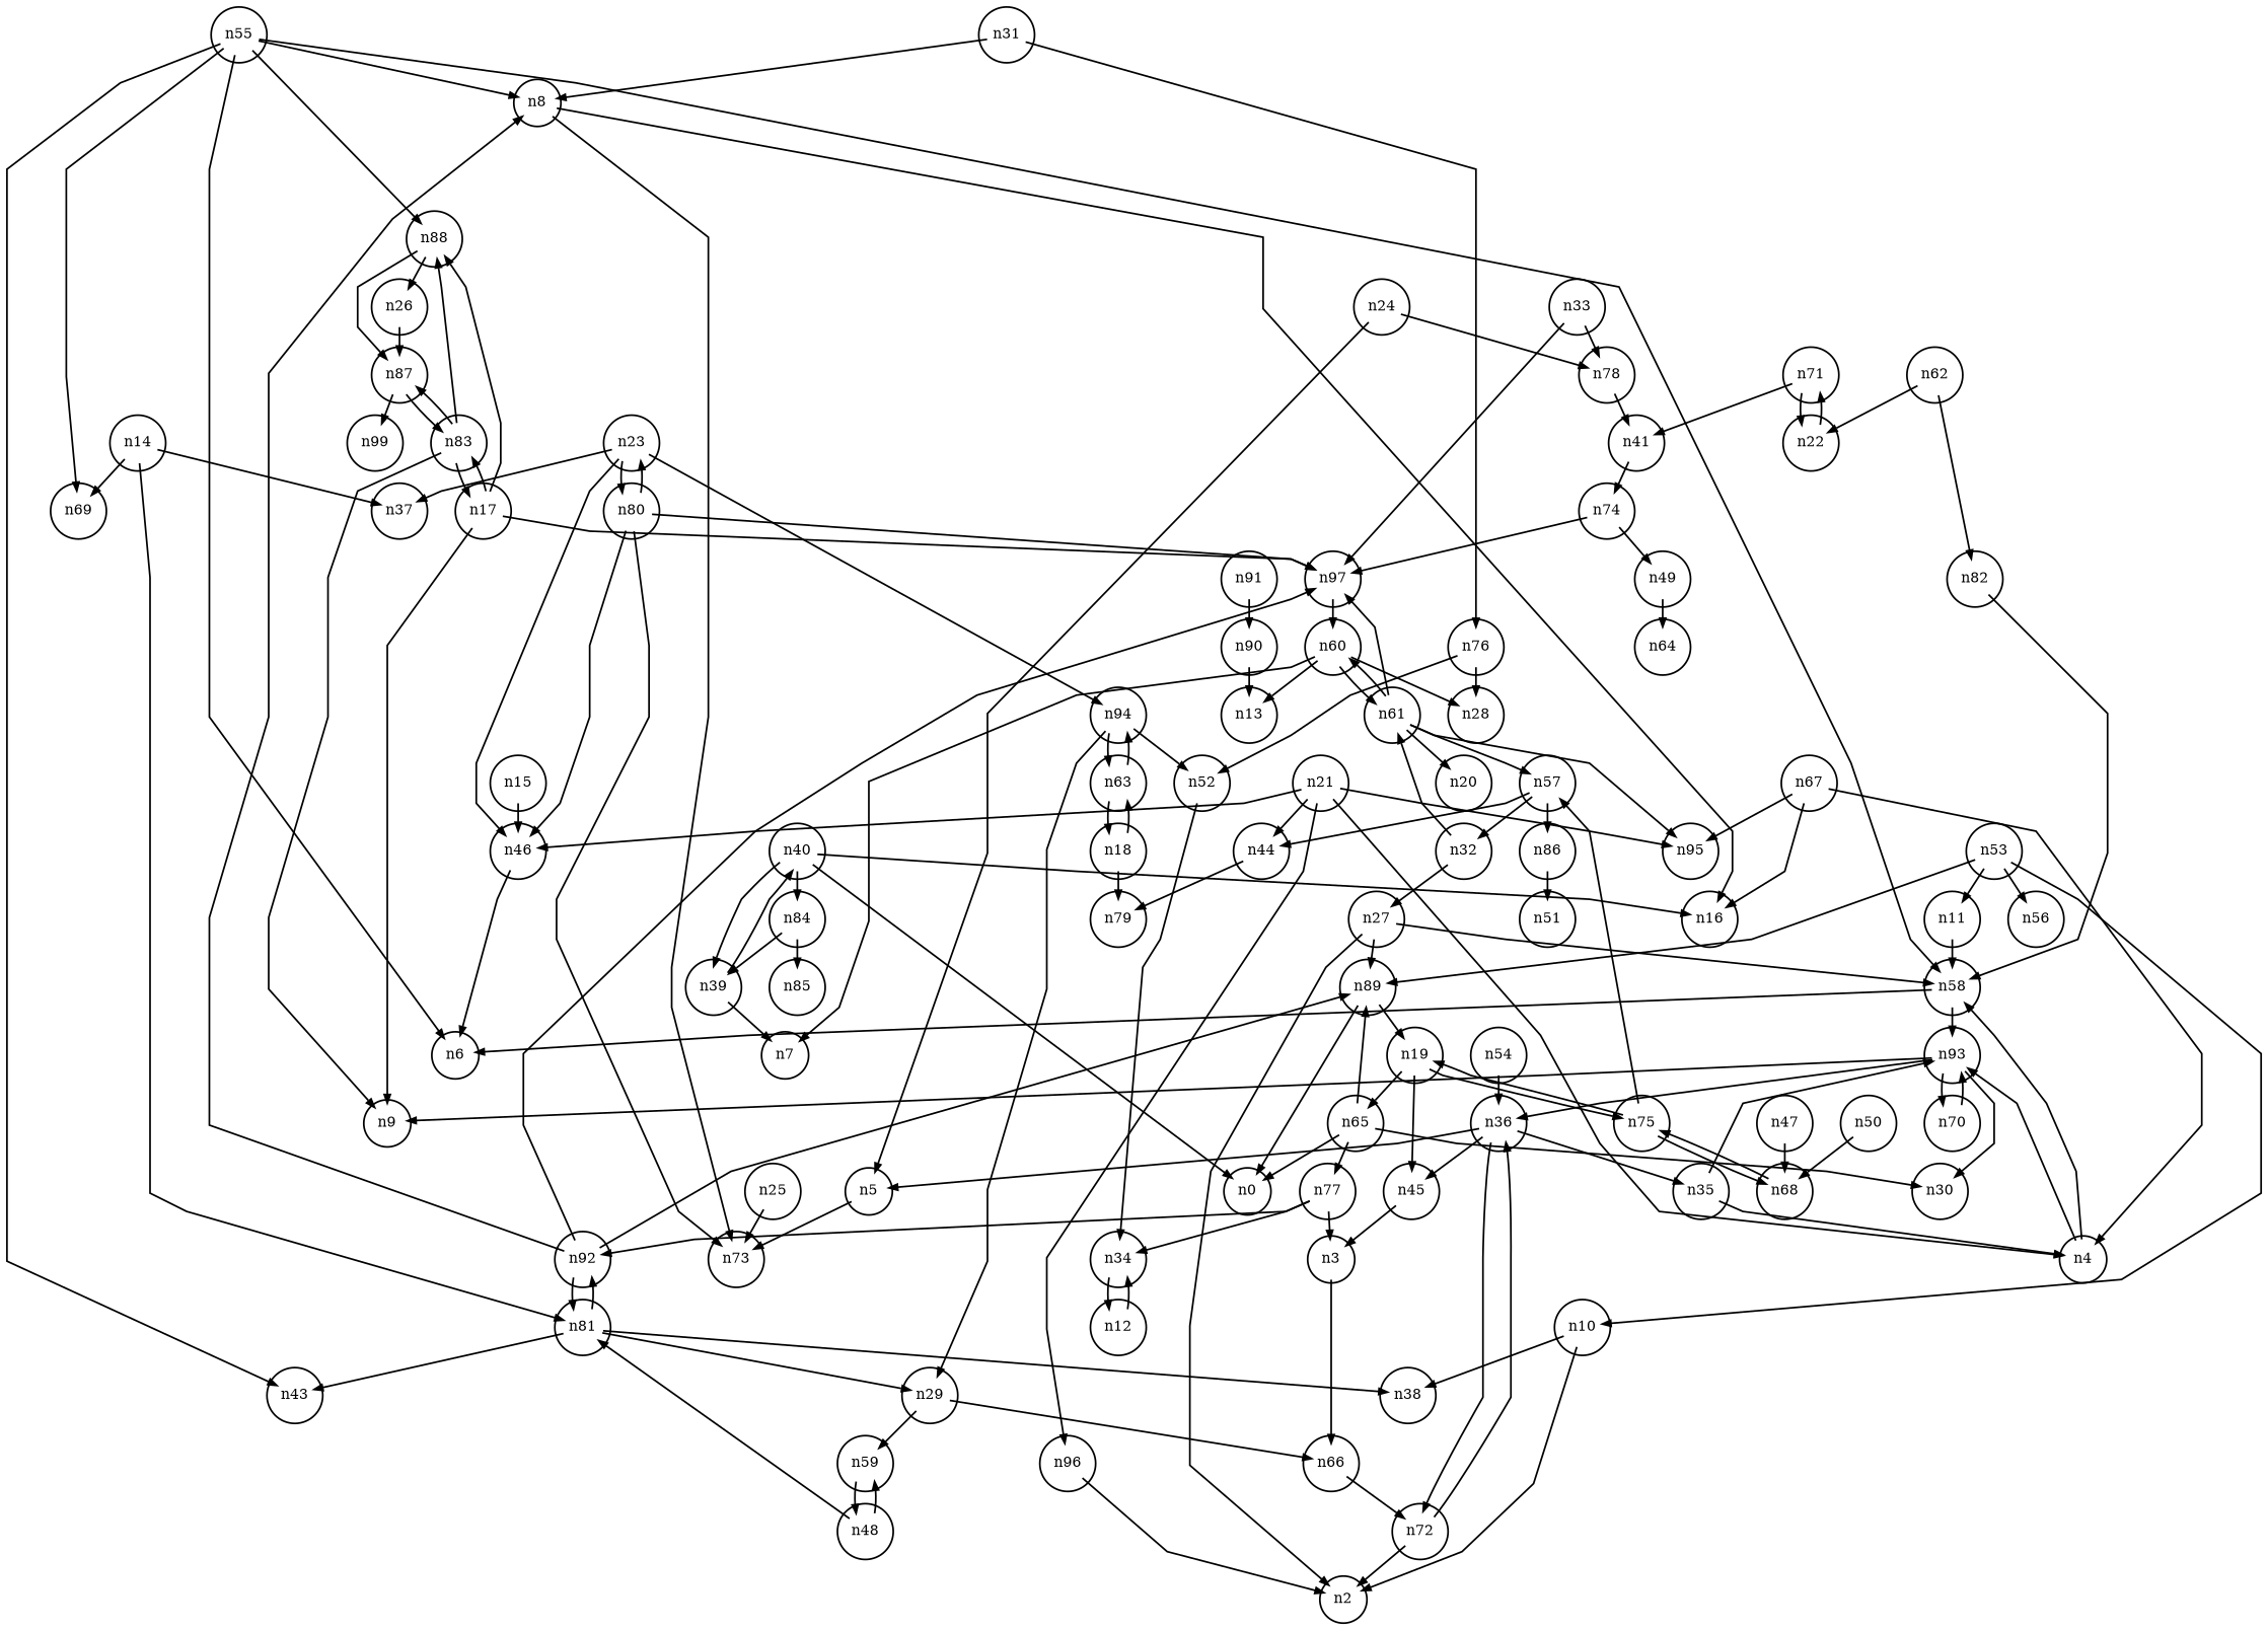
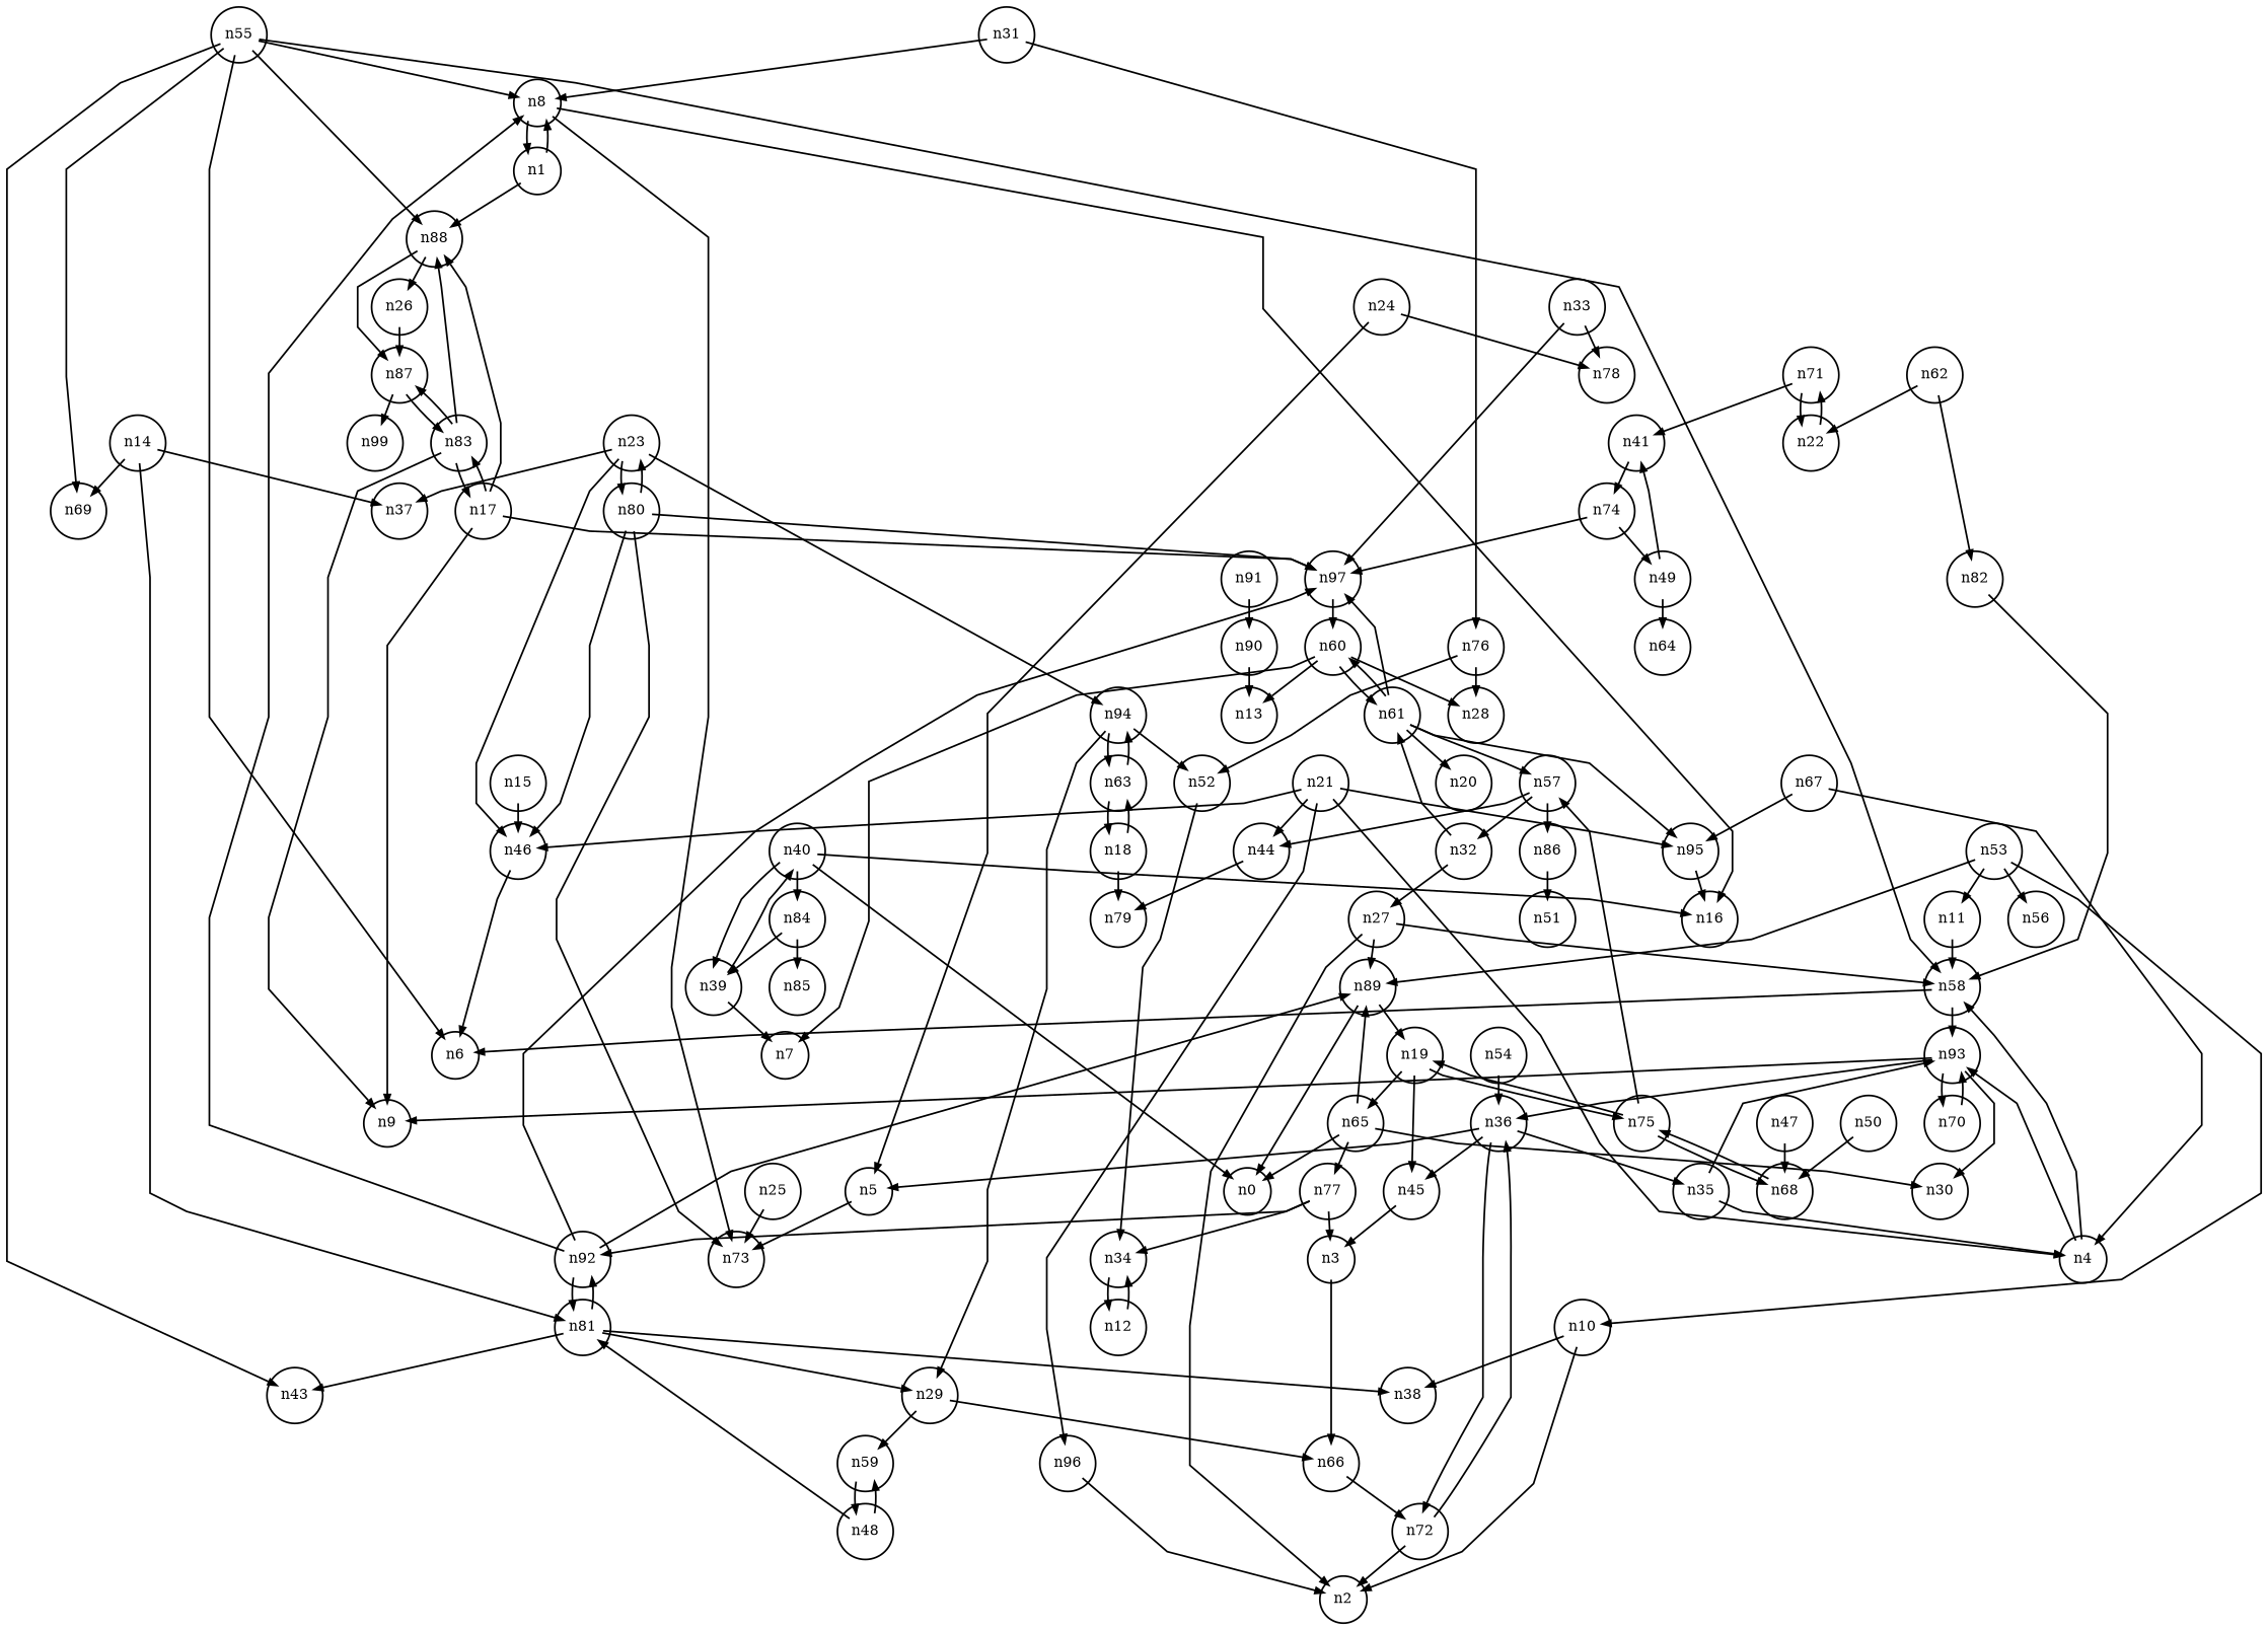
  digraph {
    fontsize=8
    nodesep=0.22
    nodesize=0.32
    ranksep=0.22
    splines=polyline
    node [fixedsize=shape fontsize=8 shape=circle]
    edge [arrowsize=0.5]
    n8 [width=0.32]
    n16 [width=0.32]
    n73 [width=0.32]
+   n1 [width=0.32]
    n88 [width=0.32]
    n26 [width=0.32]
    n87 [width=0.32]
    n83 [width=0.32]
    n99 [width=0.32]
    n9 [width=0.32]
    n17 [width=0.32]
    n66 [width=0.32]
    n72 [width=0.32]
    n2 [width=0.32]
    n36 [width=0.32]
    n5 [width=0.32]
    n45 [width=0.32]
    n35 [width=0.32]
    n3 [width=0.32]
    n58 [width=0.32]
    n6 [width=0.32]
    n93 [width=0.32]
    n30 [width=0.32]
    n70 [width=0.32]
    n4 [width=0.32]
    n10 [width=0.32]
    n38 [width=0.32]
    n11 [width=0.32]
    n14 [width=0.32]
    n37 [width=0.32]
    n69 [width=0.32]
    n81 [width=0.32]
    n29 [width=0.32]
    n43 [width=0.32]
    n92 [width=0.32]
    n59 [width=0.32]
    n97 [width=0.32]
    n89 [width=0.32]
    n48 [width=0.32]
    n60 [width=0.32]
    n19 [width=0.32]
    n0 [width=0.32]
    n46 [width=0.32]
    n15 [width=0.32]
    n28 [width=0.32]
    n61 [width=0.32]
    n7 [width=0.32]
    n13 [width=0.32]
    n57 [width=0.32]
    n95 [width=0.32]
    n20 [width=0.32]
    n18 [width=0.32]
    n79 [width=0.32]
    n63 [width=0.32]
    n94 [width=0.32]
    n52 [width=0.32]
    n75 [width=0.32]
    n65 [width=0.32]
    n68 [width=0.32]
    n44 [width=0.32]
    n32 [width=0.32]
    n86 [width=0.32]
    n27 [width=0.32]
    n51 [width=0.32]
    n21 [width=0.32]
    n96 [width=0.32]
    n23 [width=0.32]
    n80 [width=0.32]
    n34 [width=0.32]
    n12 [width=0.32]
    n24 [width=0.32]
    n78 [width=0.32]
    n25 [width=0.32]
    n77 [width=0.32]
    n31 [width=0.32]
    n76 [width=0.32]
    n33 [width=0.32]
    n39 [width=0.32]
    n40 [width=0.32]
    n84 [width=0.32]
    n85 [width=0.32]
    n64 [width=0.32]
    n47 [width=0.32]
    n41 [width=0.32]
    n74 [width=0.32]
    n49 [width=0.32]
    n50 [width=0.32]
    n53 [width=0.32]
    n56 [width=0.32]
    n54 [width=0.32]
    n55 [width=0.32]
    n22 [width=0.32]
    n71 [width=0.32]
    n62 [width=0.32]
    n82 [width=0.32]
    n67 [width=0.32]
    n90 [width=0.32]
    n91 [width=0.32]
    n8 -> n16
    n8 -> n73
+   n8 -> n1
+   n1 -> n8
+   n1 -> n88
    n88 -> n26
    n88 -> n87
    n26 -> n87
    n87 -> n83
    n87 -> n99
    n83 -> n88
    n83 -> n87
    n83 -> n9
    n83 -> n17
    n17 -> n88
    n17 -> n83
    n17 -> n9
    n17 -> n97
    n66 -> n72
    n72 -> n2
    n72 -> n36
    n36 -> n72
    n36 -> n5
    n36 -> n45
    n36 -> n35
    n5 -> n73
    n45 -> n3
    n35 -> n93
    n35 -> n4
    n3 -> n66
    n58 -> n6
    n58 -> n93
    n93 -> n9
    n93 -> n36
    n93 -> n30
    n93 -> n70
    n70 -> n93
    n4 -> n58
    n4 -> n93
    n10 -> n2
    n10 -> n38
    n11 -> n58
    n14 -> n37
    n14 -> n69
    n14 -> n81
    n81 -> n38
    n81 -> n29
    n81 -> n43
    n81 -> n92
    n29 -> n66
    n29 -> n59
    n92 -> n8
    n92 -> n81
    n92 -> n97
    n92 -> n89
    n59 -> n48
    n97 -> n60
    n89 -> n19
    n89 -> n0
    n48 -> n81
    n48 -> n59
    n60 -> n28
    n60 -> n61
    n60 -> n7
    n60 -> n13
    n19 -> n45
    n19 -> n75
    n19 -> n65
    n46 -> n6
    n15 -> n46
    n61 -> n97
    n61 -> n60
    n61 -> n57
    n61 -> n95
    n61 -> n20
    n57 -> n44
    n57 -> n32
    n57 -> n86
    n18 -> n79
    n18 -> n63
    n63 -> n18
    n63 -> n94
    n94 -> n29
    n94 -> n63
    n94 -> n52
    n52 -> n34
    n75 -> n19
    n75 -> n57
    n75 -> n68
    n65 -> n30
    n65 -> n89
    n65 -> n0
    n65 -> n77
    n68 -> n75
    n44 -> n79
    n32 -> n61
    n32 -> n27
    n86 -> n51
    n27 -> n2
    n27 -> n58
    n27 -> n89
    n21 -> n4
    n21 -> n46
    n21 -> n95
    n21 -> n44
    n21 -> n96
    n96 -> n2
    n23 -> n37
    n23 -> n46
    n23 -> n94
    n23 -> n80
    n80 -> n73
    n80 -> n97
    n80 -> n46
    n80 -> n23
    n34 -> n12
    n12 -> n34
    n24 -> n5
    n24 -> n78
    n25 -> n73
    n77 -> n3
    n77 -> n92
    n77 -> n34
    n31 -> n8
    n31 -> n76
    n76 -> n28
    n76 -> n52
    n33 -> n97
    n33 -> n78
    n39 -> n7
    n39 -> n40
    n40 -> n16
    n40 -> n0
    n40 -> n39
    n40 -> n84
    n84 -> n39
    n84 -> n85
    n47 -> n68
    n41 -> n74
    n74 -> n97
    n74 -> n49
    n49 -> n64
-   n78 -> n41
+   n49 -> n41
    n50 -> n68
    n53 -> n10
    n53 -> n11
    n53 -> n89
    n53 -> n56
    n54 -> n36
    n55 -> n8
    n55 -> n88
    n55 -> n58
    n55 -> n6
    n55 -> n69
    n55 -> n43
    n22 -> n71
    n71 -> n41
    n71 -> n22
    n62 -> n22
    n62 -> n82
    n82 -> n58
-   n67 -> n16
+   n95 -> n16
    n67 -> n4
    n67 -> n95
    n90 -> n13
    n91 -> n90
  }
